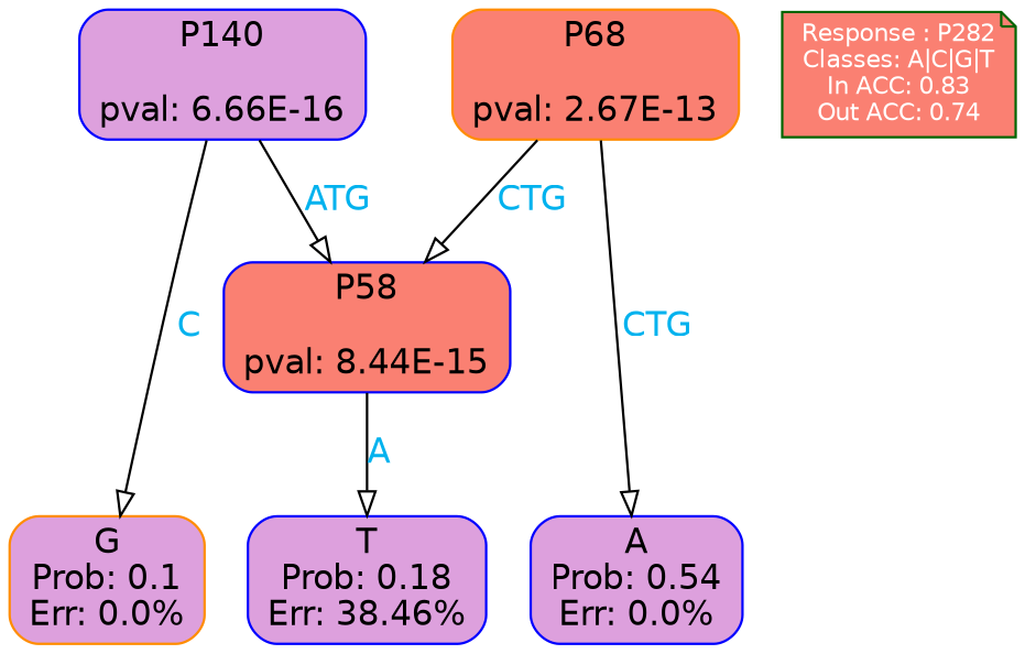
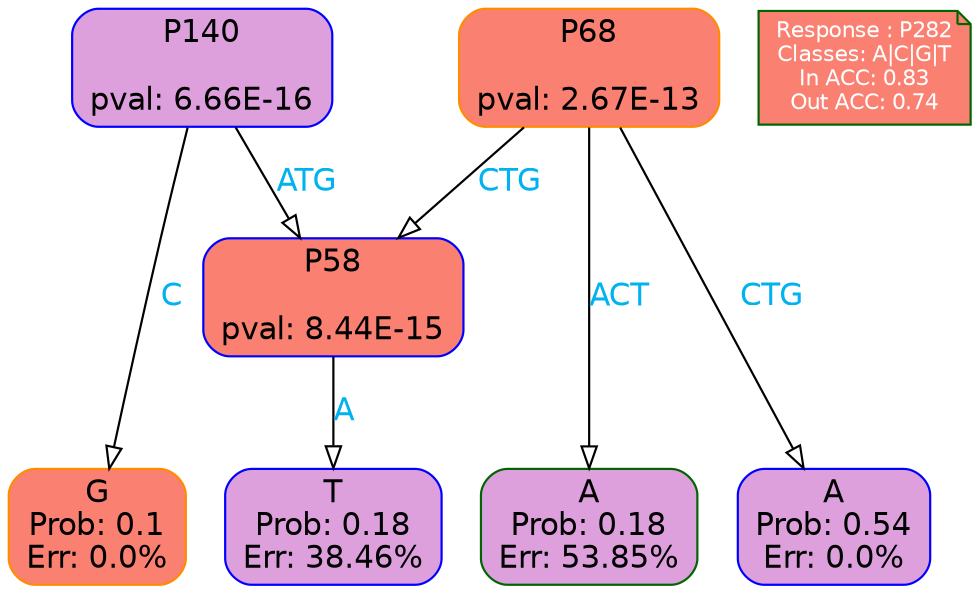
  digraph {
    ranksep=equally
    splines=polylines
    node [color=blue fillcolor=plum fontname=helvetica shape=box style="filled, rounded"]
    edge [arrowhead=onormal fontcolor=deepskyblue2 fontname=helvetica]
    n1 [label="T\nProb: 0.18\nErr: 38.46%"]
+   n2 [color=darkgreen label="A\nProb: 0.18\nErr: 53.85%"]
    n3 [label="A\nProb: 0.54\nErr: 0.0%"]
-   n4 [color=darkorange label="G\nProb: 0.1\nErr: 0.0%"]
+   n4 [color=darkorange fillcolor=salmon label="G\nProb: 0.1\nErr: 0.0%"]
    n5 [align=left color=darkgreen fillcolor=salmon fontcolor=white fontsize=10 label="Response : P282\nClasses: A|C|G|T\nIn ACC: 0.83\nOut ACC: 0.74\n" shape=note style=filled]
    n6 [label="P140\n\npval: 6.66E-16"]
    n7 [fillcolor=salmon label="P58\n\npval: 8.44E-15"]
    n8 [color=darkorange fillcolor=salmon label="P68\n\npval: 2.67E-13"]
    subgraph sub_1 {
      rank=same
      n1
+     n2
      n3
      n4
    }
    subgraph sub_2 {
      rank=same
      n5
      n6
    }
    n6 -> n4 [label=C]
    n6 -> n7 [label=ATG]
    n7 -> n1 [label=A]
+   n8 -> n2 [label=ACT]
    n8 -> n3 [label=CTG]
    n8 -> n7 [label=CTG]
  }
